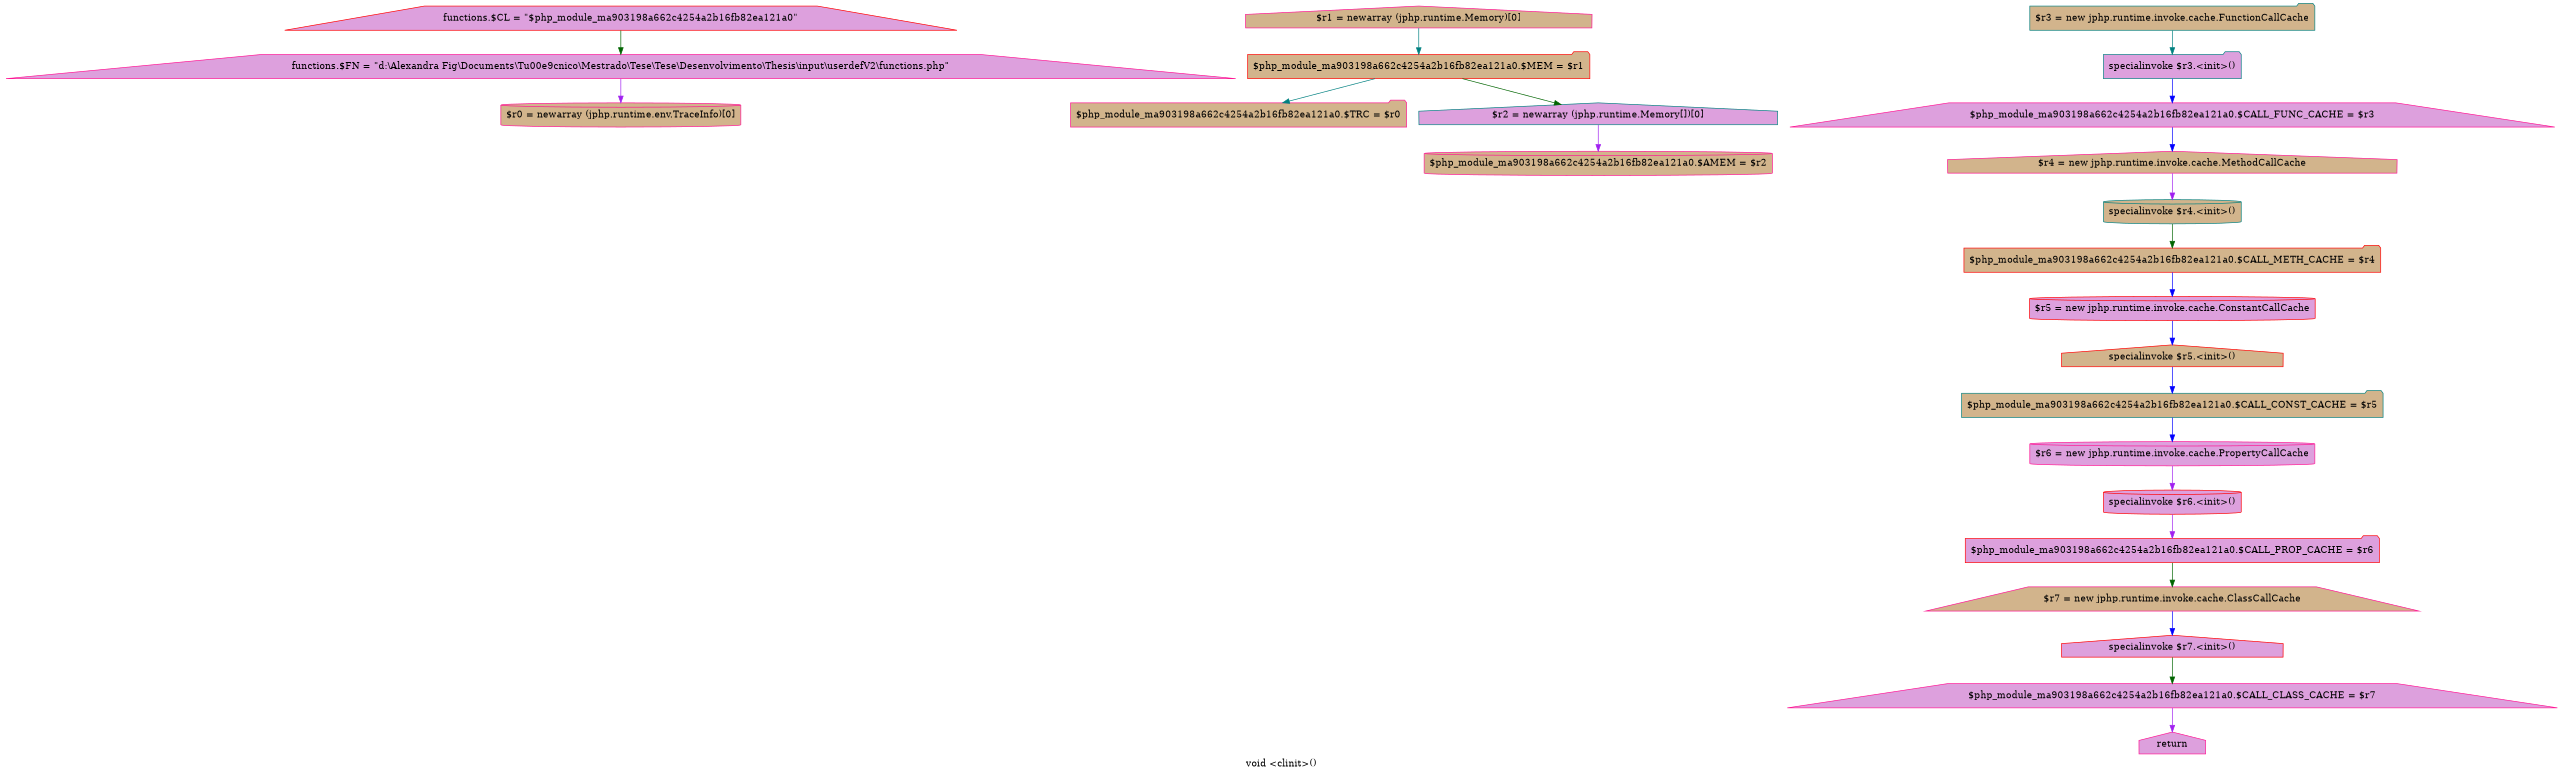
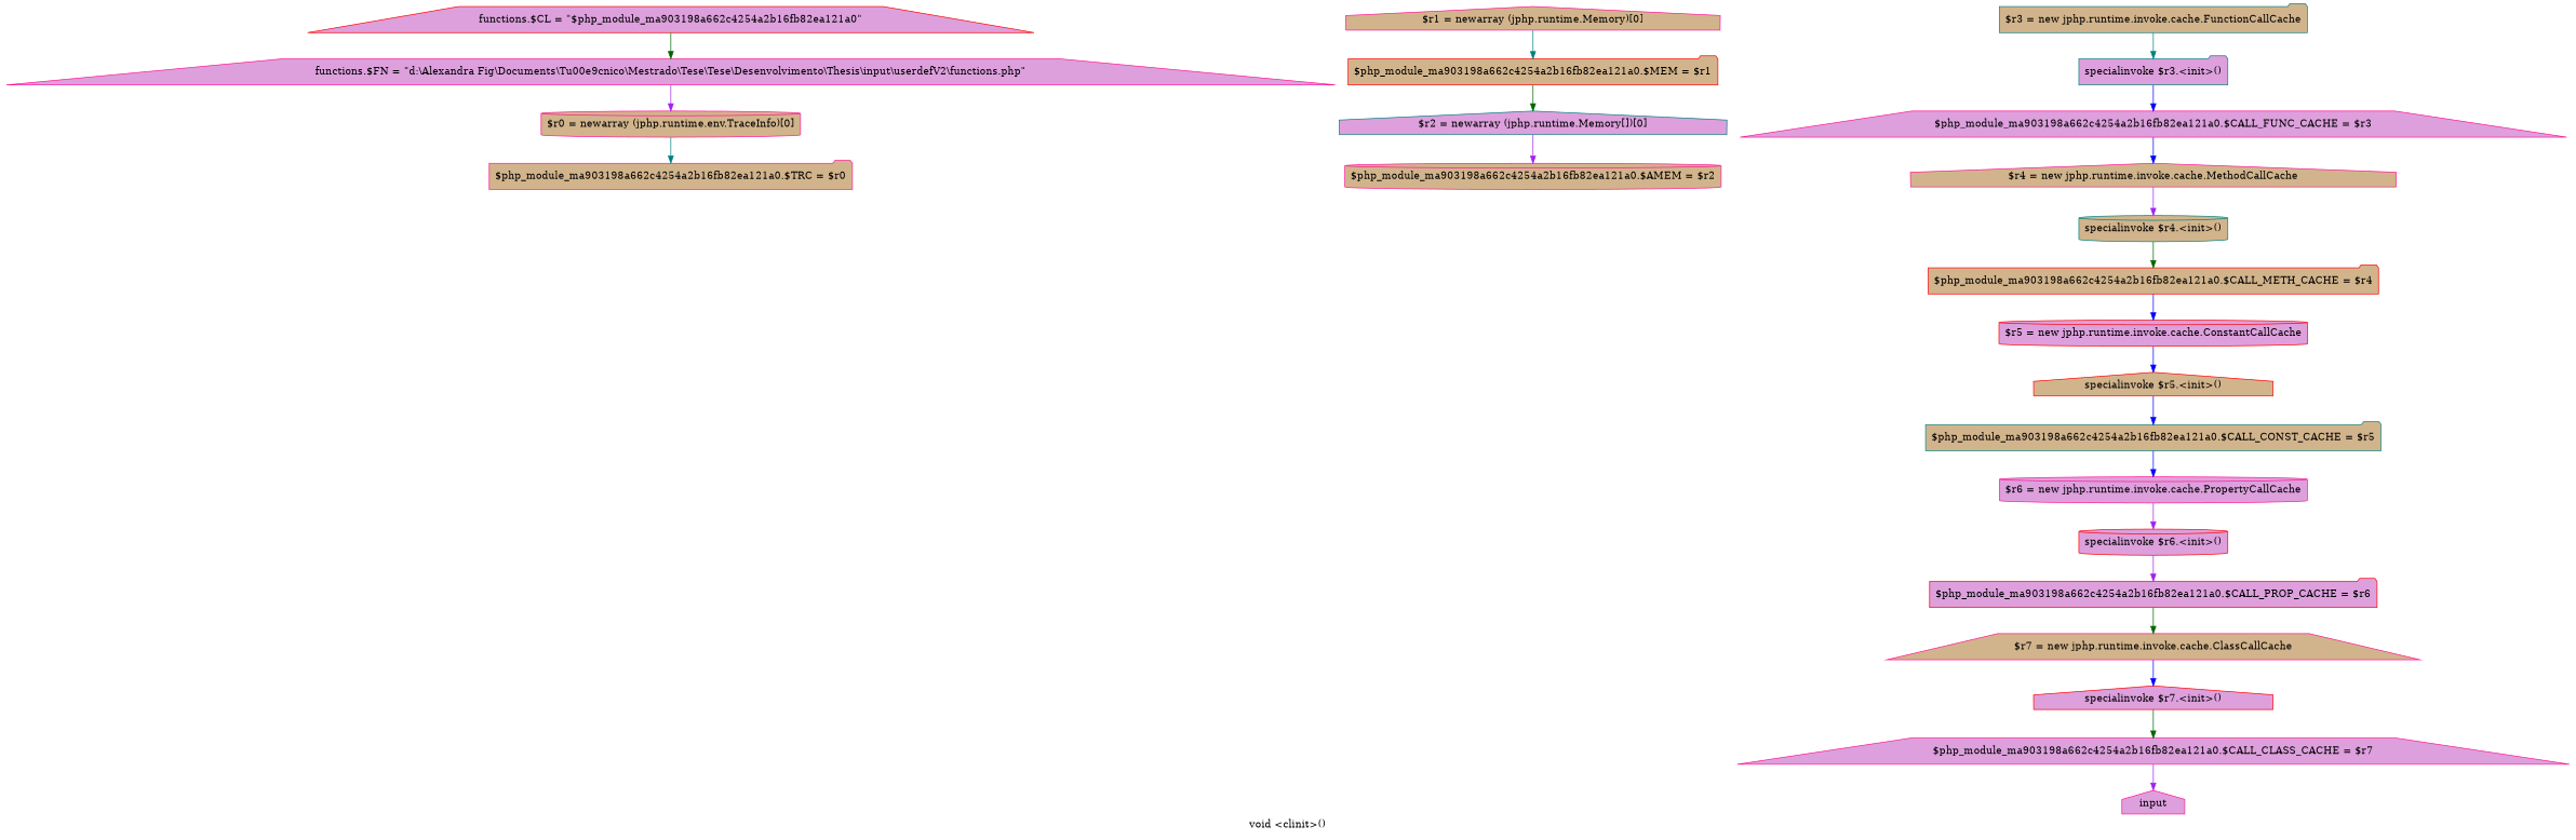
  digraph {
    label="void <clinit>()"
    node [color=deeppink fillcolor=plum shape=folder style=filled]
    edge [color=blue]
    n1 [color=red label="functions.$CL = \"$php_module_ma903198a662c4254a2b16fb82ea121a0\"" shape=trapezium]
    n2 [label="functions.$FN = \"d:\\Alexandra Fig\\Documents\\T\u00e9cnico\\Mestrado\\Tese\\Tese\\Desenvolvimento\\Thesis\\input\\userdefV2\\functions.php\"" shape=trapezium]
    n3 [fillcolor=tan label="$r0 = newarray (jphp.runtime.env.TraceInfo)[0]" shape=cylinder]
    n4 [fillcolor=tan label="$php_module_ma903198a662c4254a2b16fb82ea121a0.$TRC = $r0"]
    n5 [fillcolor=tan label="$r1 = newarray (jphp.runtime.Memory)[0]" shape=house]
    n6 [color=red fillcolor=tan label="$php_module_ma903198a662c4254a2b16fb82ea121a0.$MEM = $r1"]
    n7 [color=teal label="$r2 = newarray (jphp.runtime.Memory[])[0]" shape=house]
    n8 [fillcolor=tan label="$php_module_ma903198a662c4254a2b16fb82ea121a0.$AMEM = $r2" shape=cylinder]
    n9 [color=teal fillcolor=tan label="$r3 = new jphp.runtime.invoke.cache.FunctionCallCache"]
    n10 [color=teal label="specialinvoke $r3.<init>()"]
    n11 [label="$php_module_ma903198a662c4254a2b16fb82ea121a0.$CALL_FUNC_CACHE = $r3" shape=trapezium]
    n12 [fillcolor=tan label="$r4 = new jphp.runtime.invoke.cache.MethodCallCache" shape=house]
    n13 [color=teal fillcolor=tan label="specialinvoke $r4.<init>()" shape=cylinder]
    n14 [color=red fillcolor=tan label="$php_module_ma903198a662c4254a2b16fb82ea121a0.$CALL_METH_CACHE = $r4"]
    n15 [color=red label="$r5 = new jphp.runtime.invoke.cache.ConstantCallCache" shape=cylinder]
    n16 [color=red fillcolor=tan label="specialinvoke $r5.<init>()" shape=house]
    n17 [color=teal fillcolor=tan label="$php_module_ma903198a662c4254a2b16fb82ea121a0.$CALL_CONST_CACHE = $r5"]
    n18 [label="$r6 = new jphp.runtime.invoke.cache.PropertyCallCache" shape=cylinder]
    n19 [color=red label="specialinvoke $r6.<init>()" shape=cylinder]
    n20 [color=red label="$php_module_ma903198a662c4254a2b16fb82ea121a0.$CALL_PROP_CACHE = $r6"]
    n21 [fillcolor=tan label="$r7 = new jphp.runtime.invoke.cache.ClassCallCache" shape=trapezium]
    n22 [color=red label="specialinvoke $r7.<init>()" shape=house]
    n23 [label="$php_module_ma903198a662c4254a2b16fb82ea121a0.$CALL_CLASS_CACHE = $r7" shape=trapezium]
-   n24 [label=return shape=house]
+   n24 [label=input shape=house]
    n1 -> n2 [color=darkgreen]
    n2 -> n3 [color=purple]
-   n6 -> n4 [color=teal]
+   n3 -> n4 [color=teal]
    n5 -> n6 [color=teal]
    n6 -> n7 [color=darkgreen]
    n7 -> n8 [color=purple]
    n9 -> n10 [color=teal]
    n10 -> n11
    n11 -> n12
    n12 -> n13 [color=purple]
    n13 -> n14 [color=darkgreen]
    n14 -> n15
    n15 -> n16
    n16 -> n17
    n17 -> n18
    n18 -> n19 [color=purple]
    n19 -> n20 [color=purple]
    n20 -> n21 [color=darkgreen]
    n21 -> n22
    n22 -> n23 [color=darkgreen]
    n23 -> n24 [color=purple]
  }
